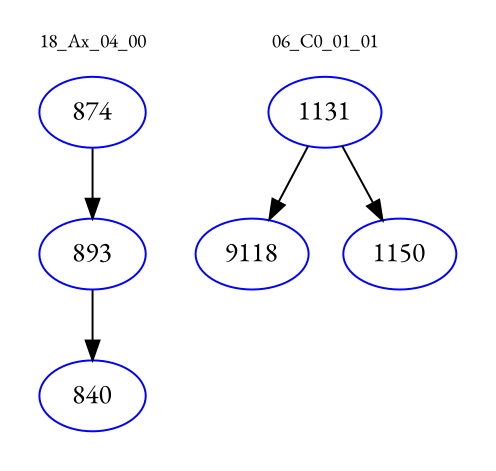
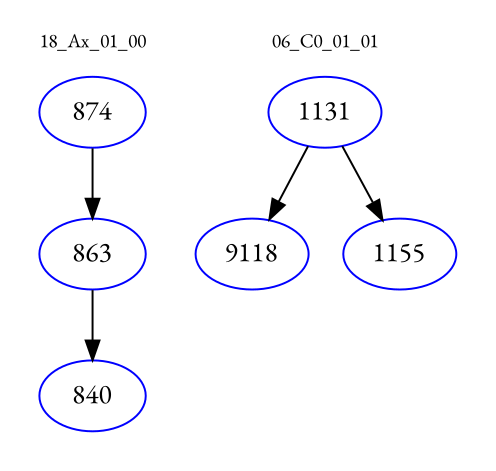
  digraph {
    fontname="EB Garamond"
    node [color=blue fontname="EB Garamond"]
    edge [color=black fontname="EB Garamond"]
-   n1 [label=893]
+   n1 [label=863]
    n2 [label=840]
    n3 [label=874]
    n4 [label=1131]
    n5 [label=9118]
-   n6 [label=1150]
+   n6 [label=1155]
    subgraph cluster_1 {
      color=white
      fontsize=10
-     label="18_Ax_04_00"
+     label="18_Ax_01_00"
      n1
      n2
      n3
    }
    subgraph cluster_2 {
      color=white
      fontsize=10
      label="06_C0_01_01"
      n4
      n5
      n6
    }
    n1 -> n2
    n3 -> n1
    n4 -> n5
    n4 -> n6
  }
